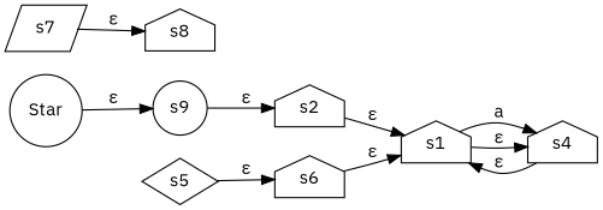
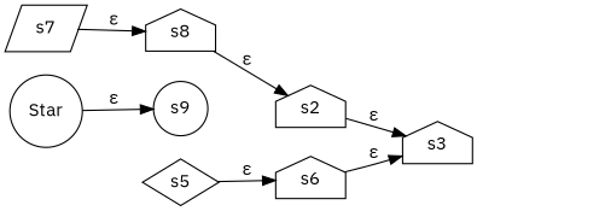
  digraph {
    fontname="IBM Plex Sans"
    rankdir=LR
    node [fontname="IBM Plex Sans" shape=house]
    edge [fontname="IBM Plex Sans"]
    Star [shape=circle]
    n2 [label=s9 shape=circle]
    s2
-   s3 [label=s1]
-   s4
+   s3
    s5 [shape=diamond]
    s6
    s7 [shape=parallelogram]
    s8
    Star -> n2 [label="ε"]
-   n2 -> s2 [label="ε"]
+   s8 -> s2 [label="ε"]
    s2 -> s3 [label="ε"]
-   s3 -> s4 [label=a]
-   s3 -> s4 [label="ε"]
-   s4 -> s3 [label="ε"]
    s5 -> s6 [label="ε"]
    s6 -> s3 [label="ε"]
    s7 -> s8 [label="ε"]
  }
